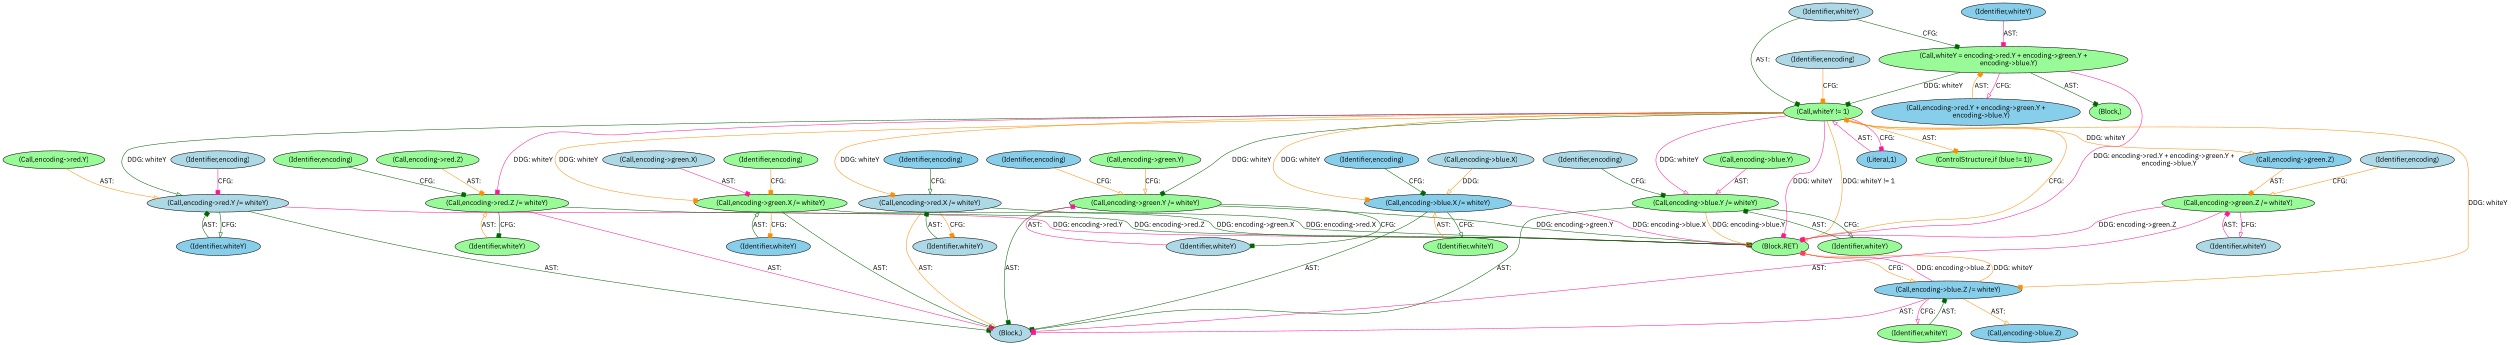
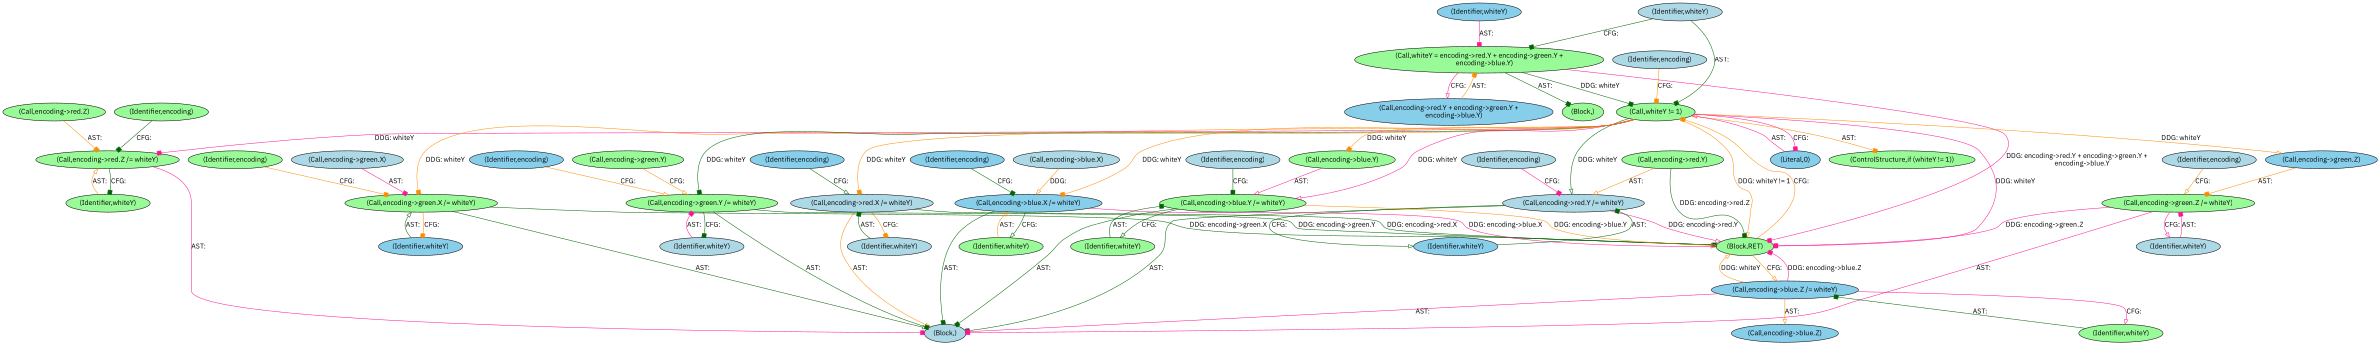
  digraph {
    fontname="IBM Plex Sans"
    node [fillcolor=palegreen fontname="IBM Plex Sans" style=filled]
    edge [arrowhead=box color=darkgreen fontname="IBM Plex Sans"]
    n1 [label="(Call,whiteY = encoding->red.Y + encoding->green.Y +\n       encoding->blue.Y)"]
    n2 [label="(Call,whiteY != 1)"]
    n3 [label="(Block,RET)"]
    n4 [fillcolor=skyblue label="(Call,encoding->red.Y + encoding->green.Y +\n       encoding->blue.Y)"]
    n5 [label="(Block,)"]
    n6 [fillcolor=lightblue label="(Call,encoding->red.X /= whiteY)"]
    n7 [fillcolor=lightblue label="(Call,encoding->red.Y /= whiteY)"]
    n8 [label="(Call,encoding->red.Z /= whiteY)"]
    n9 [label="(Call,encoding->green.X /= whiteY)"]
    n10 [label="(Call,encoding->green.Y /= whiteY)"]
    n11 [fillcolor=skyblue label="(Call,encoding->blue.X /= whiteY)"]
    n12 [label="(Call,encoding->blue.Y /= whiteY)"]
    n13 [fillcolor=skyblue label="(Call,encoding->blue.Z /= whiteY)"]
-   n14 [fillcolor=skyblue label="(Literal,1)"]
-   n15 [label="(ControlStructure,if (blue != 1))"]
+   n14 [fillcolor=skyblue label="(Literal,0)"]
+   n15 [label="(ControlStructure,if (whiteY != 1))"]
    n16 [fillcolor=skyblue label="(Call,encoding->green.Z)"]
    n17 [fillcolor=lightblue label="(Block,)"]
    n18 [fillcolor=lightblue label="(Identifier,whiteY)"]
    n19 [fillcolor=skyblue label="(Identifier,whiteY)"]
    n20 [label="(Identifier,whiteY)"]
    n21 [fillcolor=skyblue label="(Identifier,whiteY)"]
    n22 [fillcolor=lightblue label="(Identifier,whiteY)"]
    n23 [label="(Call,encoding->green.Z /= whiteY)"]
    n24 [fillcolor=lightblue label="(Identifier,whiteY)"]
    n25 [label="(Identifier,whiteY)"]
    n26 [label="(Identifier,whiteY)"]
    n27 [label="(Identifier,whiteY)"]
    n28 [fillcolor=skyblue label="(Call,encoding->blue.Z)"]
    n29 [fillcolor=skyblue label="(Identifier,encoding)"]
    n30 [label="(Call,encoding->red.Z)"]
    n31 [fillcolor=skyblue label="(Identifier,encoding)"]
    n32 [label="(Call,encoding->green.Y)"]
    n33 [fillcolor=lightblue label="(Call,encoding->blue.X)"]
    n34 [label="(Call,encoding->red.Y)"]
    n35 [fillcolor=skyblue label="(Identifier,encoding)"]
    n36 [label="(Call,encoding->blue.Y)"]
    n37 [fillcolor=lightblue label="(Identifier,encoding)"]
    n38 [label="(Identifier,encoding)"]
    n39 [fillcolor=lightblue label="(Identifier,whiteY)"]
    n40 [fillcolor=lightblue label="(Identifier,encoding)"]
    n41 [label="(Identifier,encoding)"]
    n42 [fillcolor=lightblue label="(Identifier,encoding)"]
    n43 [fillcolor=lightblue label="(Identifier,encoding)"]
    n44 [fillcolor=skyblue label="(Identifier,whiteY)"]
    n45 [fillcolor=lightblue label="(Call,encoding->green.X)"]
    n1 -> n2 [label="DDG: whiteY"]
    n1 -> n3 [color=deeppink label="DDG: encoding->red.Y + encoding->green.Y +\n       encoding->blue.Y"]
    n1 -> n4 [arrowhead=onormal color=deeppink label="CFG: "]
    n1 -> n5 [label="AST: "]
    n2 -> n3 [color=deeppink label="DDG: whiteY"]
    n2 -> n3 [arrowhead=onormal color=darkorange label="DDG: whiteY != 1"]
    n2 -> n6 [color=darkorange label="DDG: whiteY"]
    n2 -> n7 [arrowhead=onormal label="DDG: whiteY"]
    n2 -> n8 [color=deeppink label="DDG: whiteY"]
    n2 -> n9 [color=darkorange label="DDG: whiteY"]
    n2 -> n10 [label="DDG: whiteY"]
    n2 -> n11 [color=darkorange label="DDG: whiteY"]
    n2 -> n12 [arrowhead=onormal color=deeppink label="DDG: whiteY"]
-   n2 -> n13 [color=darkorange label="DDG: whiteY"]
+   n2 -> n36 [color=darkorange label="DDG: whiteY"]
    n2 -> n14 [color=deeppink label="CFG: "]
    n2 -> n15 [color=darkorange label="AST: "]
    n2 -> n16 [arrowhead=onormal color=darkorange label="DDG: whiteY"]
    n3 -> n2 [color=darkorange label="CFG: "]
    n3 -> n13 [arrowhead=onormal color=darkorange label="CFG: "]
    n4 -> n1 [color=darkorange label="AST: "]
    n6 -> n3 [arrowhead=onormal label="DDG: encoding->red.X"]
    n6 -> n17 [arrowhead=onormal color=darkorange label="AST: "]
    n6 -> n18 [color=darkorange label="CFG: "]
    n7 -> n3 [arrowhead=onormal color=deeppink label="DDG: encoding->red.Y"]
    n7 -> n17 [label="AST: "]
    n7 -> n19 [arrowhead=onormal label="CFG: "]
-   n8 -> n3 [label="DDG: encoding->red.Z"]
+   n34 -> n3 [label="DDG: encoding->red.Z"]
    n8 -> n17 [color=deeppink label="AST: "]
    n8 -> n20 [label="CFG: "]
    n9 -> n3 [label="DDG: encoding->green.X"]
    n9 -> n17 [arrowhead=onormal label="AST: "]
    n9 -> n21 [color=darkorange label="CFG: "]
    n10 -> n3 [arrowhead=onormal label="DDG: encoding->green.Y"]
    n10 -> n17 [label="AST: "]
    n10 -> n22 [label="CFG: "]
    n11 -> n3 [arrowhead=onormal color=deeppink label="DDG: encoding->blue.X"]
    n11 -> n17 [label="AST: "]
    n11 -> n25 [arrowhead=onormal label="CFG: "]
    n12 -> n3 [arrowhead=onormal color=darkorange label="DDG: encoding->blue.Y"]
    n12 -> n17 [label="AST: "]
    n12 -> n26 [arrowhead=onormal label="CFG: "]
    n13 -> n3 [color=deeppink label="DDG: encoding->blue.Z"]
    n13 -> n3 [arrowhead=onormal color=darkorange label="DDG: whiteY"]
    n13 -> n17 [color=deeppink label="AST: "]
    n13 -> n27 [arrowhead=onormal color=deeppink label="CFG: "]
    n13 -> n28 [arrowhead=onormal color=darkorange label="AST: "]
    n14 -> n2 [arrowhead=onormal color=deeppink label="AST: "]
    n16 -> n23 [color=darkorange label="AST: "]
    n18 -> n6 [label="AST: "]
    n19 -> n7 [label="AST: "]
    n20 -> n8 [arrowhead=onormal color=darkorange label="AST: "]
    n21 -> n9 [arrowhead=onormal label="AST: "]
    n22 -> n10 [color=deeppink label="AST: "]
    n23 -> n3 [color=deeppink label="DDG: encoding->green.Z"]
    n23 -> n17 [color=deeppink label="AST: "]
    n23 -> n24 [arrowhead=onormal color=deeppink label="CFG: "]
    n24 -> n23 [color=deeppink label="AST: "]
    n25 -> n11 [arrowhead=onormal color=darkorange label="AST: "]
    n26 -> n12 [label="AST: "]
    n27 -> n13 [label="AST: "]
    n29 -> n10 [arrowhead=onormal color=darkorange label="CFG: "]
    n30 -> n8 [color=darkorange label="AST: "]
    n31 -> n11 [label="CFG: "]
    n32 -> n10 [arrowhead=onormal color=darkorange label="CFG: "]
    n33 -> n11 [arrowhead=onormal color=darkorange label="DDG: "]
    n34 -> n7 [arrowhead=onormal color=darkorange label="AST: "]
    n35 -> n6 [arrowhead=onormal label="CFG: "]
    n36 -> n12 [arrowhead=onormal color=deeppink label="AST: "]
    n37 -> n2 [color=darkorange label="CFG: "]
    n38 -> n9 [color=darkorange label="CFG: "]
    n39 -> n1 [label="CFG: "]
    n39 -> n2 [label="AST: "]
    n40 -> n12 [label="CFG: "]
    n41 -> n8 [label="CFG: "]
    n42 -> n7 [color=deeppink label="CFG: "]
    n43 -> n23 [arrowhead=onormal color=darkorange label="CFG: "]
    n44 -> n1 [color=deeppink label="AST: "]
    n45 -> n9 [color=deeppink label="AST: "]
  }
